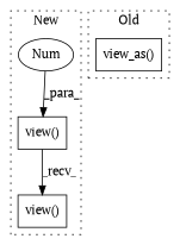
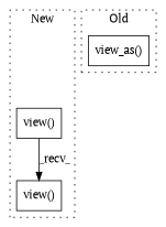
  digraph {
    fontname="PT Serif"
    node [a=75 shape=box fontname="PT Serif"]
    edge [fontname="PT Serif"]
    n1 [l="35,1" label="view()" s="1523,1566"]
-   n2 [a=76 l=1 label=Num s=1562 shape=ellipse]
    n3 [l="19,1" label="view()" s="1609,1633"]
    n4 [l="24,1" label="view_as()" s="2293,2330"]
    subgraph cluster_1 {
      label=New
      style=dotted
      n1
-     n2
      n3
    }
    subgraph cluster_2 {
      label=Old
      style=dotted
      n4
    }
    n1 -> n3 [label=_recv_]
-   n2 -> n1 [label=_para_]
  }
